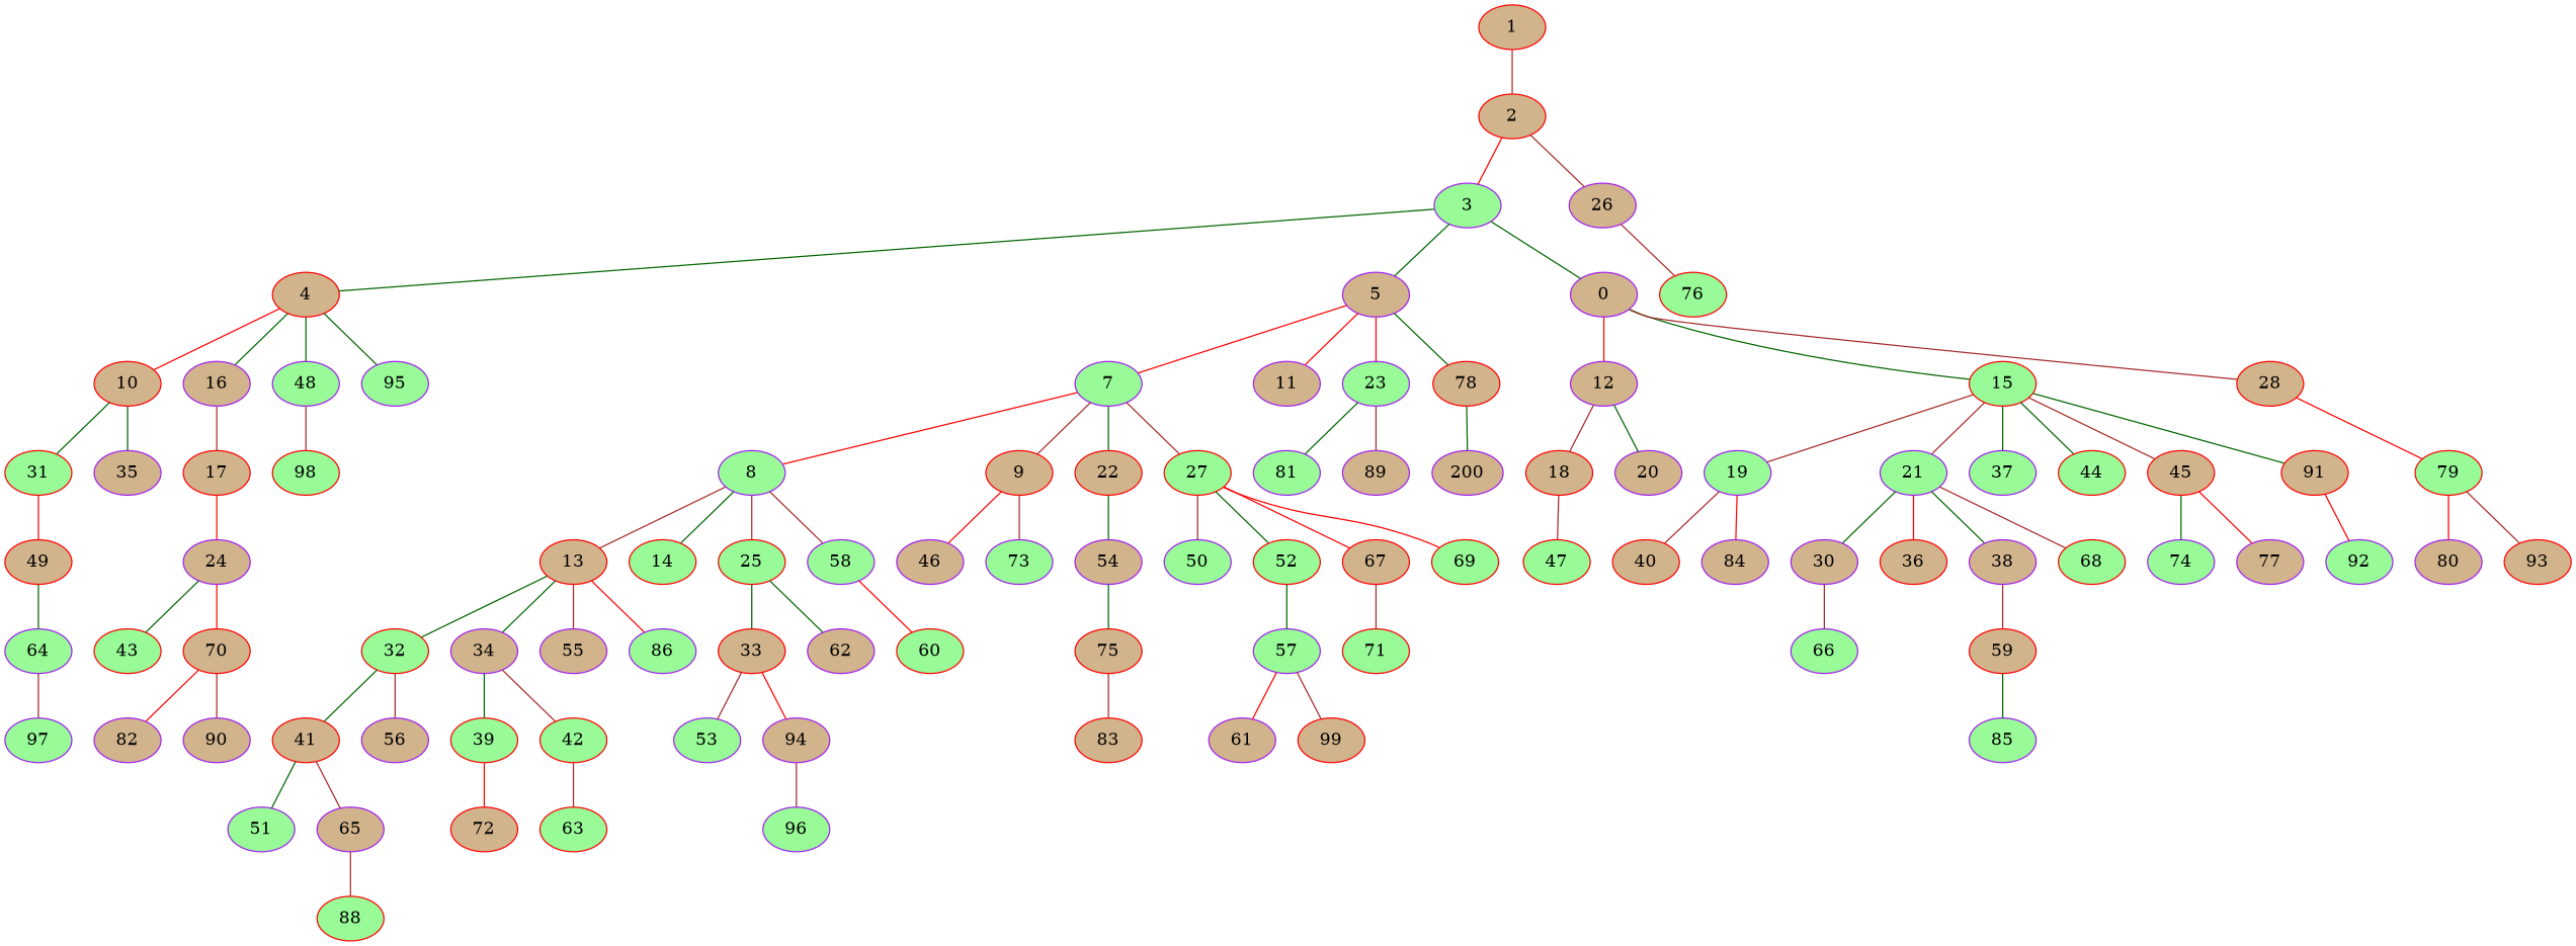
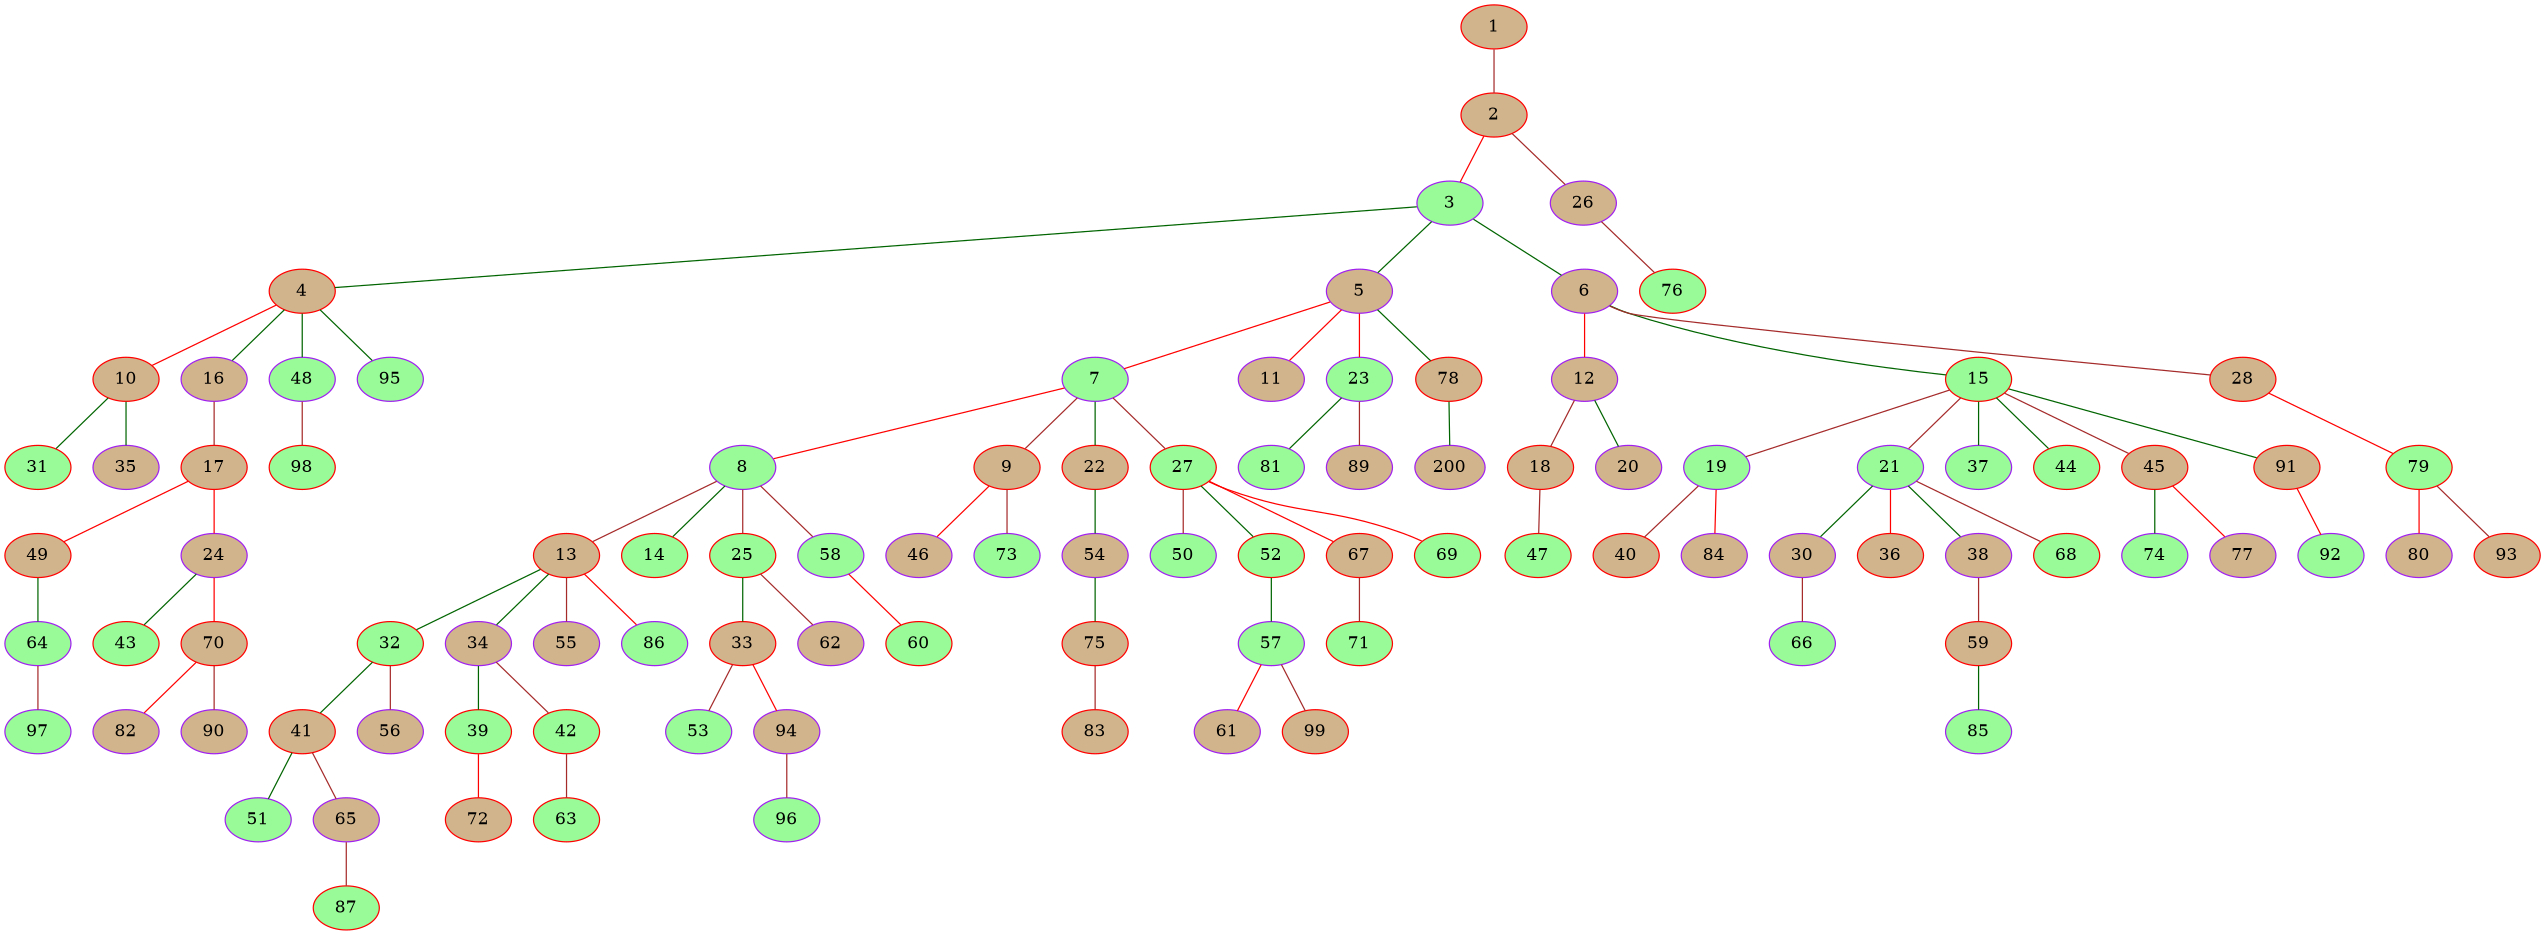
  graph {
    node [color=purple fillcolor=tan style=filled]
    edge [color=brown]
    1 [color=red]
    2 [color=red]
    3 [fillcolor=palegreen]
    26
    4 [color=red]
    5
-   6 [label=0]
+   6
    76 [color=red fillcolor=palegreen]
    10 [color=red]
    16
    48 [fillcolor=palegreen]
    95 [fillcolor=palegreen]
    7 [fillcolor=palegreen]
    11
    23 [fillcolor=palegreen]
    78 [color=red]
    12
    15 [color=red fillcolor=palegreen]
    28 [color=red]
    31 [color=red fillcolor=palegreen]
    35
    17 [color=red]
    98 [color=red fillcolor=palegreen]
    8 [fillcolor=palegreen]
    9 [color=red]
    22 [color=red]
    27 [color=red fillcolor=palegreen]
    81 [fillcolor=palegreen]
    89
    n30 [label=200]
    18 [color=red]
    20
    19 [fillcolor=palegreen]
    21 [fillcolor=palegreen]
    37 [fillcolor=palegreen]
    44 [color=red fillcolor=palegreen]
    45 [color=red]
    91 [color=red]
    79 [color=red fillcolor=palegreen]
    13 [color=red]
    14 [color=red fillcolor=palegreen]
    25 [color=red fillcolor=palegreen]
    58 [fillcolor=palegreen]
    46
    73 [fillcolor=palegreen]
    54
    50 [fillcolor=palegreen]
    52 [color=red fillcolor=palegreen]
    67 [color=red]
    69 [color=red fillcolor=palegreen]
    32 [color=red fillcolor=palegreen]
    34
    55
    86 [fillcolor=palegreen]
    33 [color=red]
    62
    60 [color=red fillcolor=palegreen]
    49 [color=red]
    47 [color=red fillcolor=palegreen]
    41 [color=red]
    56
    39 [color=red fillcolor=palegreen]
    42 [color=red fillcolor=palegreen]
    40 [color=red]
    84
    30
    36 [color=red]
    38
    68 [color=red fillcolor=palegreen]
    74 [fillcolor=palegreen]
    77
    92 [fillcolor=palegreen]
    24
    43 [color=red fillcolor=palegreen]
    70 [color=red]
    66 [fillcolor=palegreen]
    59 [color=red]
    75 [color=red]
    82
    90
    53 [fillcolor=palegreen]
    94
    57 [fillcolor=palegreen]
    71 [color=red fillcolor=palegreen]
    80
    93 [color=red]
    64 [fillcolor=palegreen]
    51 [fillcolor=palegreen]
    65
    96 [fillcolor=palegreen]
    72 [color=red]
    63 [color=red fillcolor=palegreen]
    85 [fillcolor=palegreen]
-   88 [color=red fillcolor=palegreen]
+   88 [color=red fillcolor=palegreen label=87]
    97 [fillcolor=palegreen]
    61
    99 [color=red]
    83 [color=red]
    1 -- 2
    2 -- 3 [color=red]
    2 -- 26
    3 -- 4 [color=darkgreen]
    3 -- 5 [color=darkgreen]
    3 -- 6 [color=darkgreen]
    26 -- 76
    4 -- 10 [color=red]
    4 -- 16 [color=darkgreen]
    4 -- 48 [color=darkgreen]
    4 -- 95 [color=darkgreen]
    5 -- 7 [color=red]
    5 -- 11 [color=red]
    5 -- 23 [color=red]
    5 -- 78 [color=darkgreen]
    6 -- 12 [color=red]
    6 -- 15 [color=darkgreen]
    6 -- 28
    10 -- 31 [color=darkgreen]
    10 -- 35 [color=darkgreen]
    16 -- 17
    48 -- 98
    7 -- 8 [color=red]
    7 -- 9
    7 -- 22 [color=darkgreen]
    7 -- 27
    23 -- 81 [color=darkgreen]
    23 -- 89
    78 -- n30 [color=darkgreen]
    12 -- 18
    12 -- 20 [color=darkgreen]
    15 -- 19
    15 -- 21
    15 -- 37 [color=darkgreen]
    15 -- 44 [color=darkgreen]
    15 -- 45
    15 -- 91 [color=darkgreen]
    28 -- 79 [color=red]
-   31 -- 49 [color=red]
+   17 -- 49 [color=red]
    17 -- 24 [color=red]
    8 -- 13
    8 -- 14 [color=darkgreen]
    8 -- 25
    8 -- 58
    9 -- 46 [color=red]
    9 -- 73
    22 -- 54 [color=darkgreen]
    27 -- 50
    27 -- 52 [color=darkgreen]
    27 -- 67 [color=red]
    27 -- 69 [color=red]
    18 -- 47
    19 -- 40
    19 -- 84 [color=red]
    21 -- 30 [color=darkgreen]
    21 -- 36 [color=red]
    21 -- 38 [color=darkgreen]
    21 -- 68
    45 -- 74 [color=darkgreen]
    45 -- 77 [color=red]
    91 -- 92 [color=red]
    79 -- 80 [color=red]
    79 -- 93
    13 -- 32 [color=darkgreen]
    13 -- 34 [color=darkgreen]
    13 -- 55
    13 -- 86 [color=red]
    25 -- 33 [color=darkgreen]
-   25 -- 62 [color=darkgreen]
+   25 -- 62
    58 -- 60 [color=red]
    54 -- 75 [color=darkgreen]
    52 -- 57 [color=darkgreen]
    67 -- 71
    32 -- 41 [color=darkgreen]
    32 -- 56
    34 -- 39 [color=darkgreen]
    34 -- 42
    33 -- 53
    33 -- 94 [color=red]
    49 -- 64 [color=darkgreen]
    41 -- 51 [color=darkgreen]
    41 -- 65
    39 -- 72 [color=red]
    42 -- 63
    30 -- 66
    38 -- 59
    24 -- 43 [color=darkgreen]
    24 -- 70 [color=red]
    70 -- 82 [color=red]
    70 -- 90
    59 -- 85 [color=darkgreen]
    75 -- 83
    94 -- 96
    57 -- 61 [color=red]
    57 -- 99
    64 -- 97
    65 -- 88
  }
